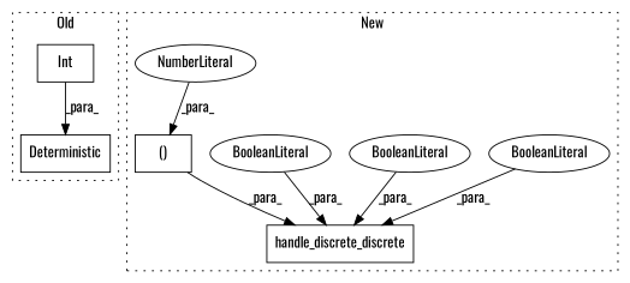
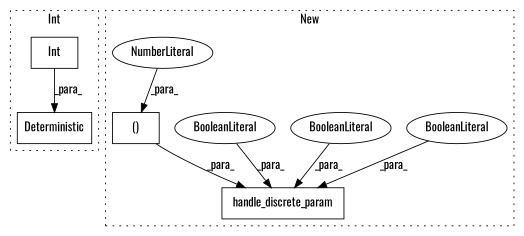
  digraph {
    fontname=Oswald
    node [a=32 fontname=Oswald l=4 shape=box]
    edge [fontname=Oswald]
    n1 [l="4,1" label=Int s="1517,1532"]
    n2 [l="14,1" label=Deterministic s="1503,1533"]
-   n3 [l="22,1" label=handle_discrete_discrete s="690,768"]
+   n3 [l="22,1" label=handle_discrete_param s="690,768"]
    n4 [a=106 l=20 label="()" s=731]
    n5 [a=9 l=5 label=BooleanLiteral s=763 shape=ellipse]
    n6 [a=9 label=BooleanLiteral s=753 shape=ellipse]
    n7 [a=9 label=BooleanLiteral s=758 shape=ellipse]
    n8 [a=34 l=3 label=NumberLiteral s=748 shape=ellipse]
    subgraph cluster_1 {
-     label=Old
+     label=Int
      style=dotted
      n1
      n2
    }
    subgraph cluster_2 {
      label=New
      style=dotted
      n3
      n4
      n5
      n6
      n7
      n8
    }
    n1 -> n2 [label=_para_]
    n4 -> n3 [label=_para_]
    n5 -> n3 [label=_para_]
    n6 -> n3 [label=_para_]
    n7 -> n3 [label=_para_]
    n8 -> n4 [label=_para_]
  }
